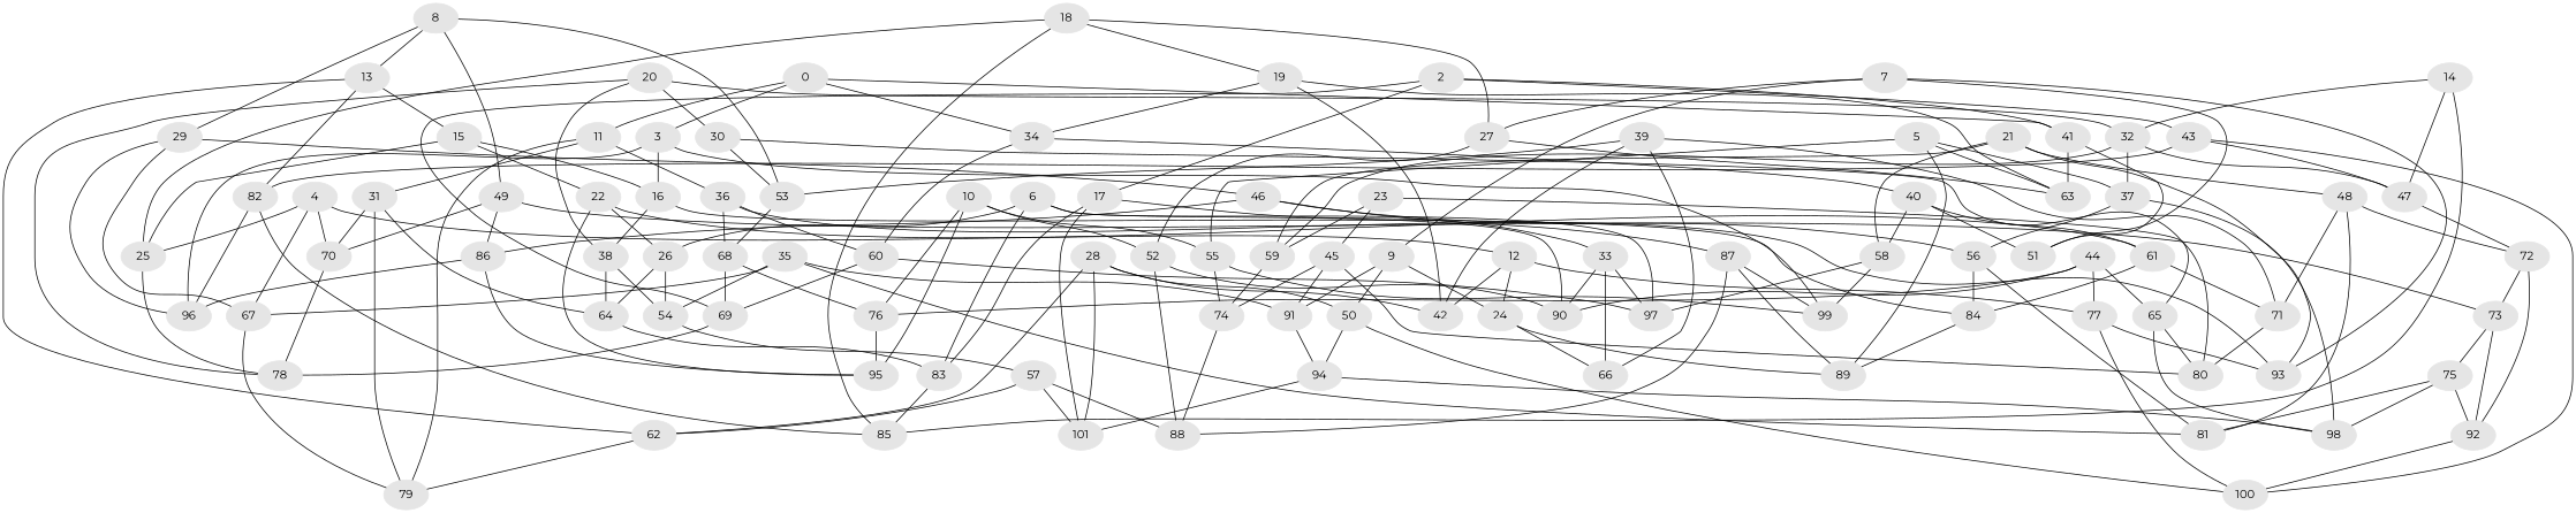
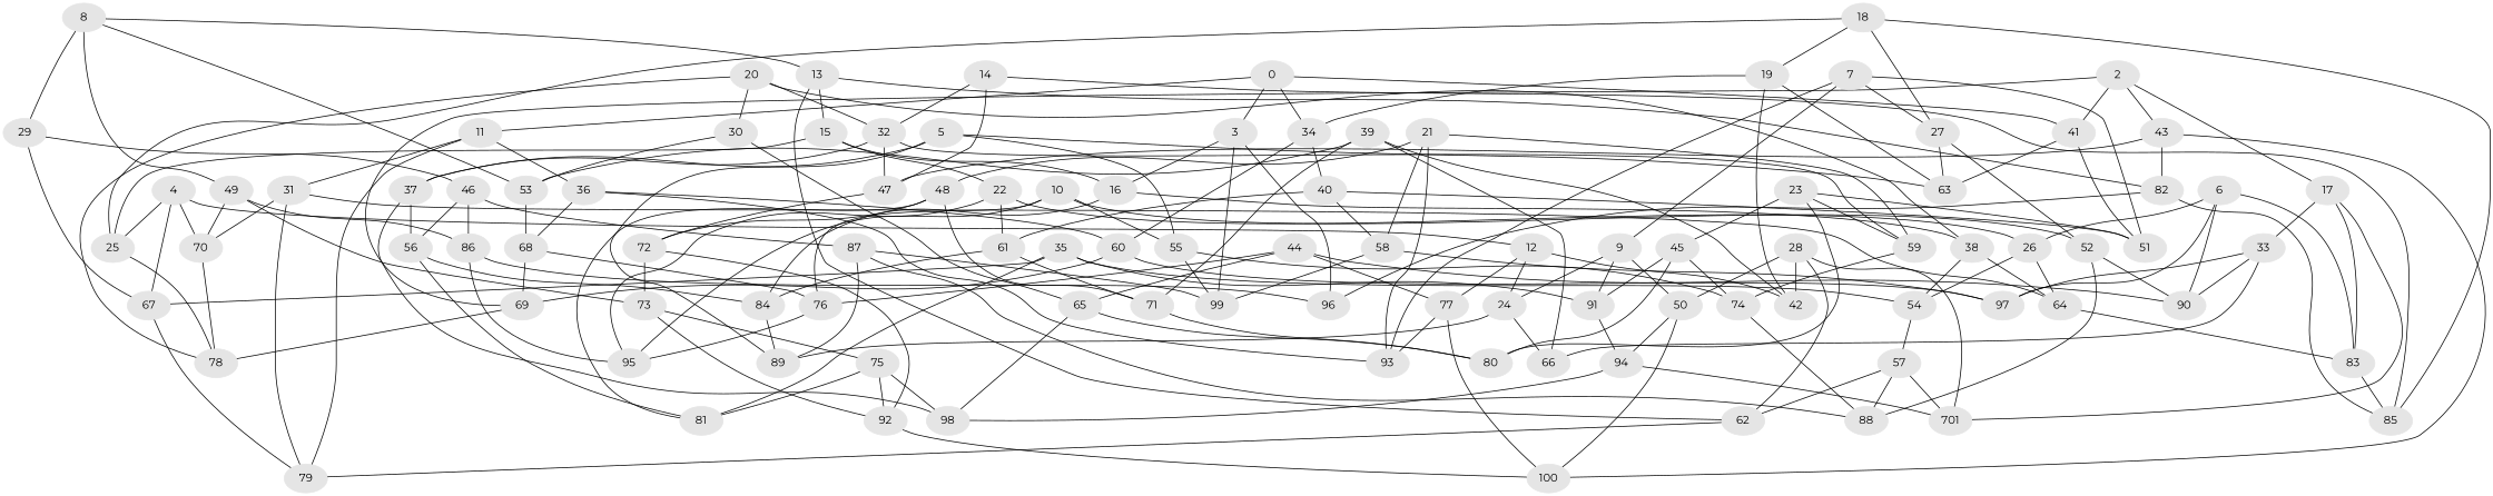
  graph {
    fontname=Montserrat
    node [color=gray90 fontname=Montserrat style=filled]
    edge [fontname=Montserrat]
    n1 [label=0]
    3
    11
    34
    41
    16
    96
    99
    31
    36
    79
    40
    60
    63
    51
    2
    17
    43
    69
    83
    33
-   101
+   101 [label=701]
    82
    47
    100
    78
    38
    84
    4
    12
    25
    67
    70
    24
    42
    77
    5
    37
    55
    89
    56
    98
    74
    6
    26
    90
    97
    54
    64
    85
    7
    9
    27
    93
    50
    91
    52
    8
    13
    29
    49
    53
    15
    62
    46
    86
    73
    68
    66
    94
    10
    76
    95
    88
    22
    14
    32
    59
    72
    61
    18
    19
    20
    30
    65
    21
    48
    58
    81
    71
    23
    45
    80
    57
    28
    87
    35
    39
    44
    92
    75
    n1 -- 3
    n1 -- 11
    n1 -- 34
    n1 -- 41
    3 -- 16
    3 -- 96
    3 -- 99
    11 -- 31
    11 -- 36
    11 -- 79
    34 -- 40
    34 -- 60
    41 -- 63
    41 -- 51
    16 -- 38
    16 -- 84
    31 -- 79
    31 -- 70
    31 -- 64
    36 -- 60
    36 -- 93
    36 -- 68
    40 -- 51
    40 -- 61
    40 -- 58
    60 -- 69
    60 -- 97
    2 -- 41
    2 -- 17
    2 -- 43
    2 -- 69
    17 -- 83
    17 -- 33
    17 -- 101
    43 -- 82
    43 -- 47
    43 -- 100
    69 -- 78
    83 -- 85
    33 -- 90
    33 -- 97
    33 -- 66
    82 -- 96
    82 -- 85
    47 -- 72
    38 -- 54
    38 -- 64
    84 -- 89
    4 -- 12
    4 -- 25
    4 -- 67
    4 -- 70
    12 -- 24
    12 -- 42
    12 -- 77
    25 -- 78
    67 -- 79
    70 -- 78
    24 -- 89
    24 -- 66
    77 -- 100
    77 -- 93
    5 -- 63
    5 -- 37
    5 -- 55
    5 -- 89
    37 -- 56
    37 -- 98
    55 -- 99
    55 -- 74
    56 -- 84
    56 -- 81
    74 -- 88
    6 -- 83
    6 -- 26
    6 -- 90
    6 -- 97
    26 -- 54
    26 -- 64
    54 -- 57
    64 -- 83
    7 -- 51
    7 -- 9
    7 -- 27
    7 -- 93
    9 -- 24
    9 -- 50
    9 -- 91
    27 -- 63
    27 -- 52
    50 -- 100
    50 -- 94
    91 -- 94
    52 -- 90
    52 -- 88
    8 -- 13
    8 -- 29
    8 -- 49
    8 -- 53
    13 -- 82
    13 -- 15
    13 -- 62
-   29 -- 96
    29 -- 67
    29 -- 46
    49 -- 70
    49 -- 86
    49 -- 73
    53 -- 68
    15 -- 16
    15 -- 25
    15 -- 22
    62 -- 79
    46 -- 56
    46 -- 86
    46 -- 87
    86 -- 96
    86 -- 95
    73 -- 92
    73 -- 75
    68 -- 69
    68 -- 76
    94 -- 101
    94 -- 98
    10 -- 55
    10 -- 52
    10 -- 76
    10 -- 95
    76 -- 95
    22 -- 26
    22 -- 95
    22 -- 61
    14 -- 47
    14 -- 85
    14 -- 32
    32 -- 47
    32 -- 37
    32 -- 59
    59 -- 74
    72 -- 73
    72 -- 92
    61 -- 84
    61 -- 71
    18 -- 25
    18 -- 85
    18 -- 27
    18 -- 19
    19 -- 34
    19 -- 63
    19 -- 42
    20 -- 78
    20 -- 38
    20 -- 32
    20 -- 30
    30 -- 53
    30 -- 65
    65 -- 98
    65 -- 80
    21 -- 93
    21 -- 59
    21 -- 48
    21 -- 58
    48 -- 72
    48 -- 81
    48 -- 71
    58 -- 99
    58 -- 97
    71 -- 80
+   23 -- 51
    23 -- 59
    23 -- 45
    23 -- 80
    45 -- 74
    45 -- 91
    45 -- 80
    57 -- 101
    57 -- 62
    57 -- 88
    28 -- 101
    28 -- 42
    28 -- 50
    28 -- 62
    87 -- 99
    87 -- 89
    87 -- 88
    35 -- 67
    35 -- 54
    35 -- 91
    35 -- 81
    39 -- 42
    39 -- 53
    39 -- 66
    39 -- 71
    44 -- 77
    44 -- 90
    44 -- 76
    44 -- 65
    92 -- 100
    75 -- 98
    75 -- 81
    75 -- 92
  }
